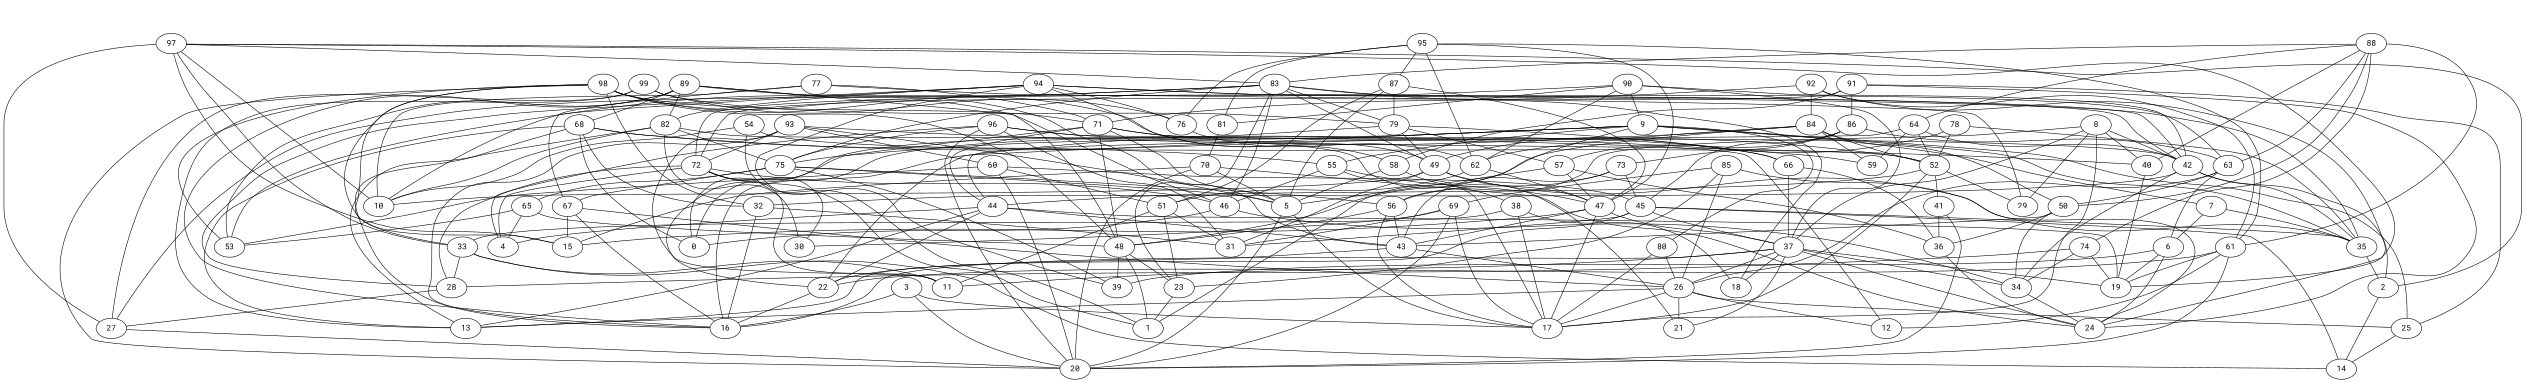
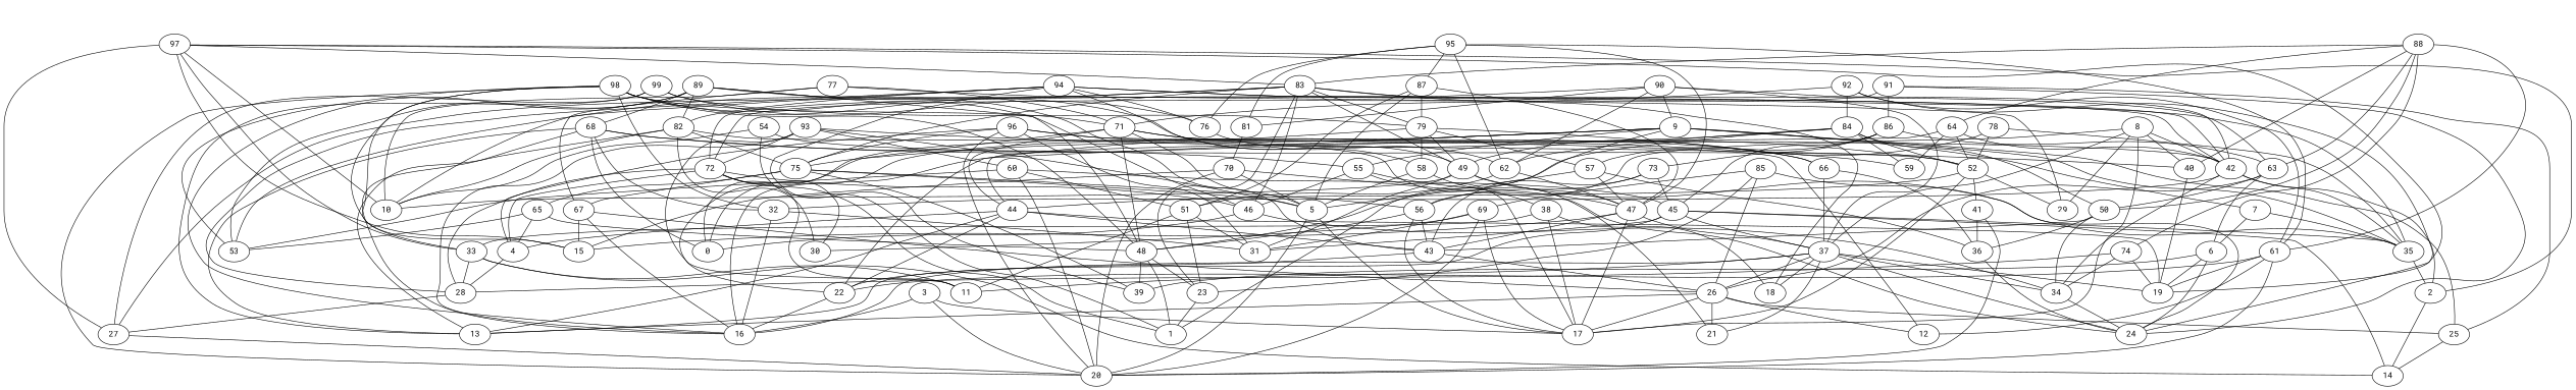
  digraph {
    fontname="Roboto Mono"
    node [fontname="Roboto Mono"]
    edge [color=black dir=none fontname="Roboto Mono"]
    5
    20
    17
    7
    6
    35
    24
    39
    19
    2
    65
    4
    53
    48
    28
    1
    23
    87
    79
    51
    47
    66
    49
    57
    22
    31
    11
    37
    15
    43
    92
    84
    71
    61
    52
    62
    16
    50
    59
    44
    0
    42
    12
    36
    41
    26
    34
    18
    21
    70
    98
    32
    33
    46
    14
    54
    10
    29
    78
    13
    27
    97
    83
    75
    63
    56
    67
-   80
    25
    91
    86
    58
    72
    73
    45
    38
    30
    76
    88
    40
    64
    74
    9
    55
    93
    60
    89
    82
    68
    8
    96
    3
    90
    81
    94
    85
    69
    77
    99
    95
    subgraph sub_1 {
      5
      20
      17
      7
      6
      35
      24
      39
      19
      2
      65
      4
      53
      48
      28
      1
      23
      87
      79
      51
      47
      66
      49
      57
      22
      31
      11
      37
      15
      43
      92
      84
      71
      61
      52
      62
      16
      50
      59
      44
      0
      42
      12
      36
      41
      26
      34
      18
      21
      70
      98
      32
      33
      46
      14
      54
      10
      29
      78
      13
      27
      97
      83
      75
      63
      56
      67
-     80
      25
      91
      86
      58
      72
      73
      45
      38
      30
      76
      88
      40
      64
      74
      9
      55
      93
      60
      89
      82
      68
      8
      96
      3
      90
      81
      94
      85
      69
      77
      99
      95
    }
    5 -> 20
    5 -> 17
    7 -> 6
    7 -> 35
    6 -> 24
    6 -> 39
    6 -> 19
    35 -> 2
    2 -> 14
    65 -> 4
    65 -> 53
    65 -> 48
+   4 -> 28
    48 -> 39
    48 -> 1
    48 -> 23
    28 -> 27
    23 -> 1
    87 -> 5
    87 -> 79
    87 -> 51
    87 -> 47
    79 -> 66
    79 -> 49
    79 -> 57
    79 -> 22
    51 -> 23
    51 -> 31
    51 -> 11
    47 -> 17
    47 -> 37
    47 -> 15
    47 -> 43
    66 -> 37
    66 -> 36
    49 -> 35
    49 -> 47
    49 -> 31
    49 -> 10
    57 -> 5
    57 -> 47
    57 -> 36
    22 -> 16
    37 -> 24
    37 -> 19
    37 -> 11
    37 -> 16
    37 -> 26
    37 -> 34
    37 -> 18
    37 -> 21
    43 -> 22
    43 -> 26
    92 -> 24
    92 -> 84
    92 -> 71
    92 -> 61
    84 -> 48
    84 -> 52
    84 -> 62
    84 -> 16
    84 -> 50
    84 -> 59
    71 -> 5
    71 -> 48
    71 -> 52
    71 -> 44
    71 -> 0
    71 -> 42
    61 -> 20
    61 -> 19
    61 -> 22
    61 -> 12
    52 -> 17
    52 -> 44
    52 -> 41
    52 -> 29
    62 -> 51
    62 -> 47
    50 -> 43
    50 -> 36
    50 -> 34
    44 -> 19
    44 -> 4
    44 -> 22
    44 -> 43
    44 -> 13
    42 -> 35
    42 -> 2
    42 -> 34
    42 -> 32
    36 -> 24
    41 -> 20
    41 -> 36
    26 -> 17
    26 -> 12
    26 -> 21
    26 -> 13
    26 -> 25
    34 -> 24
    70 -> 5
    70 -> 20
    70 -> 24
    70 -> 15
    98 -> 20
    98 -> 53
    98 -> 48
    98 -> 49
    98 -> 15
    98 -> 71
    98 -> 32
    98 -> 33
    98 -> 46
    32 -> 31
    32 -> 16
    33 -> 28
    33 -> 11
    33 -> 14
    46 -> 0
    46 -> 34
    54 -> 1
    54 -> 52
    54 -> 10
    78 -> 35
    78 -> 49
    78 -> 52
    27 -> 20
    97 -> 19
    97 -> 2
    97 -> 15
    97 -> 33
    97 -> 10
    97 -> 27
    97 -> 83
    83 -> 53
    83 -> 23
    83 -> 79
    83 -> 49
    83 -> 18
    83 -> 46
    83 -> 27
    83 -> 75
    83 -> 63
    75 -> 5
    75 -> 39
    75 -> 65
    75 -> 56
    75 -> 67
    63 -> 6
    63 -> 50
    63 -> 26
    56 -> 17
    56 -> 48
    56 -> 43
    67 -> 15
    67 -> 16
    67 -> 26
-   80 -> 17
-   80 -> 26
    25 -> 14
    91 -> 24
    91 -> 25
    91 -> 86
-   91 -> 58
+   79 -> 58
    91 -> 72
    86 -> 57
    86 -> 63
    86 -> 73
    86 -> 45
    58 -> 5
    58 -> 38
    72 -> 4
    72 -> 28
    72 -> 1
    72 -> 11
    72 -> 46
    72 -> 30
    73 -> 43
    73 -> 56
    73 -> 45
    45 -> 35
    45 -> 31
    45 -> 37
    45 -> 14
    45 -> 13
    38 -> 17
    38 -> 18
    38 -> 33
    76 -> 62
    88 -> 61
    88 -> 50
    88 -> 83
    88 -> 63
    88 -> 40
    88 -> 64
    88 -> 74
    40 -> 19
    64 -> 52
    64 -> 59
    64 -> 44
    64 -> 42
    74 -> 19
    74 -> 28
    74 -> 34
    9 -> 7
    9 -> 35
    9 -> 1
    9 -> 22
    9 -> 0
    9 -> 75
-   9 -> 80
    9 -> 25
    9 -> 55
    55 -> 17
    55 -> 47
    55 -> 46
    93 -> 5
    93 -> 11
    93 -> 16
    93 -> 72
    93 -> 40
    93 -> 60
    60 -> 20
    60 -> 53
    60 -> 51
    60 -> 45
    89 -> 53
    89 -> 48
    89 -> 43
    89 -> 16
    89 -> 42
    89 -> 82
    89 -> 68
    82 -> 21
    82 -> 10
    82 -> 13
    82 -> 75
    82 -> 30
    68 -> 16
    68 -> 59
    68 -> 0
    68 -> 32
    68 -> 13
    68 -> 55
    8 -> 17
    8 -> 37
    8 -> 42
    8 -> 29
    8 -> 56
    8 -> 40
    96 -> 20
    96 -> 4
    96 -> 66
    96 -> 31
    96 -> 12
    96 -> 75
    3 -> 20
    3 -> 17
    3 -> 16
    90 -> 37
    90 -> 62
    90 -> 42
    90 -> 72
    90 -> 9
    90 -> 81
    81 -> 70
    94 -> 35
    94 -> 39
    94 -> 28
    94 -> 42
    94 -> 10
    94 -> 58
    94 -> 76
    94 -> 82
    85 -> 24
    85 -> 23
    85 -> 26
    85 -> 69
    69 -> 20
    69 -> 17
    69 -> 31
    69 -> 30
    77 -> 71
    77 -> 10
    77 -> 29
    77 -> 67
    99 -> 79
    99 -> 13
    99 -> 27
    99 -> 76
    95 -> 87
    95 -> 47
    95 -> 61
    95 -> 62
    95 -> 76
    95 -> 81
  }
